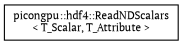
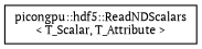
  digraph {
    rankdir=LR
    fontname="PT Serif"
-   n1 [color=black fillcolor=white fontname="PT Serif" fontsize=10 height=0.2 label="picongpu::hdf4::ReadNDScalars\l\< T_Scalar, T_Attribute \>" shape=record style=filled width=0.4]
+   n1 [color=black fillcolor=white fontname="PT Serif" fontsize=10 height=0.2 label="picongpu::hdf5::ReadNDScalars\l\< T_Scalar, T_Attribute \>" shape=record style=filled width=0.4]
  }
